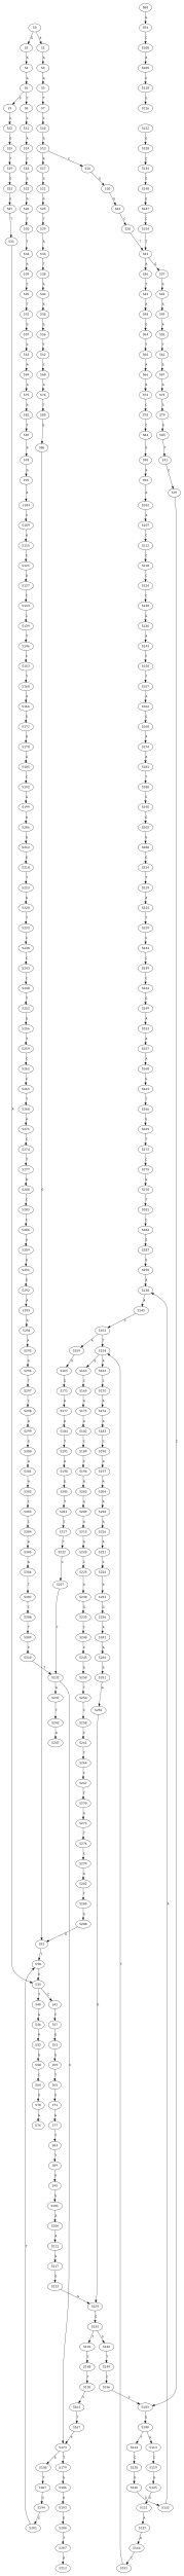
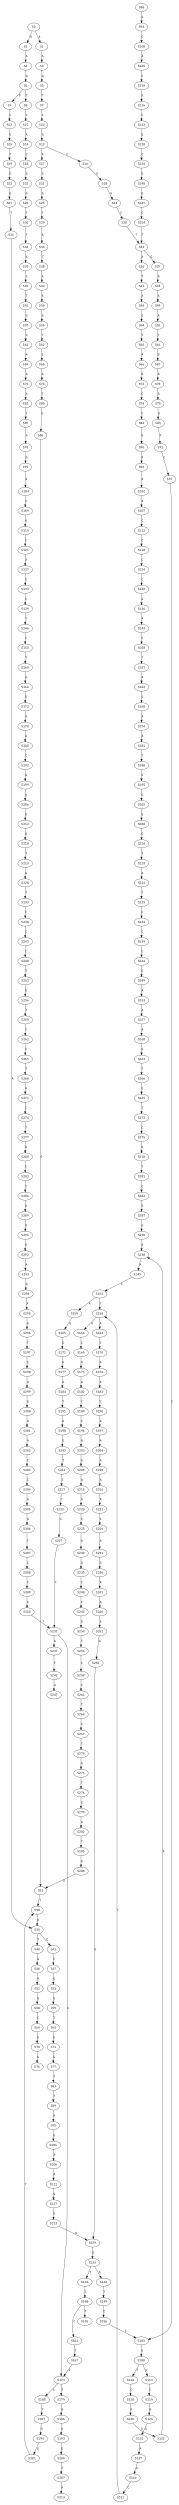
  strict digraph {
    fontname="IBM Plex Mono"
    node [fontname="IBM Plex Mono"]
    edge [fontname="IBM Plex Mono"]
    S0
    S1
    S2
    S3
    S4
    S5
    S6
    S7
    S8
    S9
    S10
    S11
    S12
    S13
    S14
    S15
    S16
    S17
    S18
    S19
    S20
    S21
    S22
    S23
    S24
    S25
    S26
    S27
    S28
    S29
    S30
    S31
    S32
    S33
    S34
    S35
    S36
    S37
    S38
    S39
    S40
    S41
    S42
    S43
    S44
    S45
    S46
    S47
    S48
    S49
    S50
    S51
    S52
    S53
    S54
    S55
    S56
    S57
    S58
    S59
    S60
    S61
    S62
    S63
    S64
    S65
    S66
    S67
    S68
    S69
    S70
    S71
    S72
    S73
    S74
    S75
    S76
    S77
    S78
    S79
    S80
    S81
    S83
    S84
    S85
    S86
    S87
    S89
    S90
    S91
    S92
    S93
    S88
    S94
    S95
    S96
    S97
    S98
    S99
    S100
    S101
    S102
    S103
    S104
    S105
    S106
    S107
    S108
    S109
    S110
    S111
    S112
    S113
    S114
    S115
    S116
    S117
    S118
    S119
    S120
    S121
    S122
    S123
    S124
    S125
    S126
    S127
    S128
    S129
    S130
    S131
    S132
    S133
    S134
    S135
    S136
    S137
    S138
    S139
    S140
    S141
    S142
    S143
    S144
    S145
    S146
    S147
    S148
    S149
    S150
    S151
    S152
    S153
    S154
    S155
    S156
    S157
    S158
    S159
    S160
    S161
    S162
    S163
    S164
    S165
    S166
    S167
    S168
    S169
    S170
    S171
    S172
    S173
    S174
    S175
    S176
    S177
    S178
    S179
    S180
    S181
    S182
    S183
    S184
    S185
    S186
    S187
    S188
    S189
    S190
    S191
    S192
    S193
    S194
    S195
    S196
    S197
    S198
    S199
    S200
    S201
    S202
    S203
    S204
    S205
    S206
    S207
    S208
    S209
    S210
    S211
    S212
    S213
    S214
    S215
    S216
    S217
    S218
    S219
    S220
    S221
    S222
    S223
    S224
    S225
    S226
    S227
    S228
    S229
    S230
    S231
    S232
    S233
    S234
    S235
    S236
    S237
    S238
    n239 [label=S539]
    S240
    S241
    S242
    S243
    S244
    S245
    S246
    S247
    S248
    S249
    S250
    S251
    S252
    S253
    S254
    S255
    S256
    S257
    S258
    S259
    S260
    S261
    S262
    S263
    S264
    S265
    S266
    S267
    S268
    S269
    S270
    S271
    S272
    S273
    S274
    S275
    S276
    S277
    S278
    S279
    S280
    S281
    S282
    S283
    S284
    S285
    S286
    S287
    S288
    S289
    S290
    S291
    S292
    S293
    S294
    S295
    S296
    S297
    S298
    S299
    S300
    S301
    S302
    S303
    S304
    S305
    S306
    S307
    S308
    S309
    S310
    S0 -> S1 [label=A]
    S0 -> S2 [label=G]
    S1 -> S3 [label=A]
    S2 -> S4 [label=A]
    S3 -> S5 [label=G]
    S4 -> S6 [label=G]
    S5 -> S7 [label=T]
    S6 -> S8 [label=C]
    S6 -> S9 [label=G]
    S7 -> S10 [label=C]
    S8 -> S11 [label=C]
    S9 -> S12 [label=C]
    S10 -> S13 [label=G]
    S11 -> S14 [label=A]
    S12 -> S15 [label=G]
    S13 -> S16 [label=C]
    S13 -> S17 [label=A]
    S14 -> S18 [label=C]
    S15 -> S19 [label=T]
    S16 -> S20 [label=G]
    S17 -> S21 [label=G]
    S18 -> S22 [label=G]
    S19 -> S23 [label=G]
    S20 -> S24 [label=G]
    S21 -> S25 [label=G]
    S22 -> S26 [label=G]
    S23 -> S27 [label=G]
    S24 -> S28 [label=C]
    S25 -> S29 [label=T]
    S26 -> S30 [label=T]
    S27 -> S31 [label=T]
    S28 -> S32 [label=T]
    S29 -> S33 [label=A]
    S30 -> S34 [label=T]
    S31 -> S35 [label=A]
    S32 -> S36 [label=A]
    S32 -> S37 [label=G]
    S33 -> S38 [label=T]
    S34 -> S39 [label=A]
    S35 -> S40 [label=T]
    S35 -> S41 [label=C]
    S36 -> S42 [label=T]
    S37 -> S43 [label=G]
    S38 -> S44 [label=A]
    S39 -> S45 [label=C]
    S40 -> S46 [label=G]
    S41 -> S47 [label=C]
    S42 -> S48 [label=A]
    S43 -> S49 [label=A]
    S44 -> S50 [label=A]
    S45 -> S51 [label=T]
    S46 -> S52 [label=A]
    S47 -> S53 [label=G]
    S48 -> S54 [label=G]
    S49 -> S55 [label=A]
    S50 -> S56 [label=G]
    S51 -> S57 [label=G]
    S52 -> S58 [label=G]
    S53 -> S59 [label=G]
    S54 -> S60 [label=T]
    S55 -> S61 [label=T]
    S56 -> S62 [label=T]
    S57 -> S63 [label=C]
    S58 -> S64 [label=C]
    S59 -> S65 [label=T]
    S60 -> S66 [label=A]
    S61 -> S67 [label=G]
    S62 -> S68 [label=C]
    S63 -> S69 [label=A]
    S64 -> S70 [label=G]
    S65 -> S71 [label=G]
    S66 -> S72 [label=G]
    S67 -> S73 [label=G]
    S68 -> S74 [label=G]
    S69 -> S75 [label=G]
    S70 -> S76 [label=G]
    S71 -> S77 [label=G]
    S72 -> S78 [label=C]
    S73 -> S79 [label=G]
    S74 -> S80 [label=T]
    S75 -> S81 [label=A]
    S77 -> S83 [label=T]
    S78 -> S84 [label=C]
    S79 -> S85 [label=G]
    S80 -> S86 [label=G]
    S81 -> S87 [label=C]
    S83 -> S89 [label=T]
    S84 -> S90 [label=G]
    S85 -> S91 [label=T]
    S86 -> S92 [label=G]
    S87 -> S93 [label=G]
    S89 -> S95 [label=A]
    S90 -> S96 [label=A]
    S91 -> S97 [label=C]
    S92 -> S98 [label=T]
    S93 -> S99 [label=G]
    S88 -> S94 [label=G]
    S94 -> S100 [label=C]
    S95 -> S101 [label=G]
    S96 -> S102 [label=A]
    S97 -> S103 [label=C]
    S98 -> S35 [label=A]
    S99 -> S104 [label=A]
    S100 -> S105 [label=A]
    S101 -> S106 [label=A]
    S102 -> S107 [label=A]
    S103 -> S108 [label=G]
    S104 -> S109 [label=C]
    S105 -> S110 [label=C]
    S106 -> S111 [label=A]
    S107 -> S112 [label=C]
    S108 -> S113 [label=C]
    S108 -> S114 [label=T]
    S109 -> S115 [label=A]
    S110 -> S116 [label=G]
    S111 -> S117 [label=G]
    S112 -> S118 [label=C]
    S113 -> S119 [label=C]
    S114 -> S120 [label=C]
    S115 -> S121 [label=C]
+   S116 -> S122 [label=C]
    S117 -> S123 [label=G]
    S118 -> S124 [label=C]
    S119 -> S125 [label=G]
    S120 -> S126 [label=G]
    S121 -> S127 [label=A]
    S122 -> S128 [label=G]
    S123 -> S129 [label=G]
    S124 -> S130 [label=C]
    S125 -> S131 [label=G]
    S126 -> S132 [label=G]
    S127 -> S133 [label=C]
    S128 -> S134 [label=C]
    S129 -> S135 [label=G]
    S130 -> S136 [label=G]
    S131 -> S137 [label=A]
    S132 -> S138 [label=A]
    S133 -> S139 [label=C]
    S134 -> S140 [label=G]
    S135 -> S141 [label=T]
    S135 -> S142 [label=G]
    S136 -> S143 [label=A]
    S137 -> S144 [label=A]
    S138 -> S145 [label=A]
    S139 -> S146 [label=T]
    S140 -> S147 [label=G]
    S141 -> S148 [label=C]
    S142 -> S149 [label=T]
    S143 -> S150 [label=C]
    S144 -> S151 [label=C]
    S145 -> S152 [label=C]
    S146 -> S153 [label=C]
    S147 -> S154 [label=C]
    S148 -> S155 [label=T]
    S149 -> S156 [label=C]
    S150 -> S157 [label=T]
    S151 -> S158 [label=T]
    S152 -> S158 [label=T]
    S152 -> S159 [label=A]
    S153 -> S160 [label=T]
    S154 -> S32 [label=T]
-   S155 -> S161 [label=C]
+   S148 -> S161 [label=C]
    S156 -> S103 [label=C]
    S157 -> S162 [label=A]
    S158 -> S163 [label=G]
    S158 -> S164 [label=A]
    S159 -> S165 [label=G]
    S160 -> S166 [label=A]
    S161 -> S167 [label=T]
    S162 -> S168 [label=G]
    S163 -> S169 [label=C]
    S164 -> S170 [label=C]
    S165 -> S171 [label=G]
    S166 -> S172 [label=G]
    S167 -> S173 [label=C]
    S168 -> S174 [label=A]
    S169 -> S175 [label=A]
    S170 -> S176 [label=A]
    S171 -> S177 [label=A]
    S172 -> S178 [label=A]
    S173 -> S179 [label=T]
    S173 -> S180 [label=G]
    S174 -> S181 [label=A]
    S175 -> S182 [label=A]
    S176 -> S183 [label=A]
    S177 -> S184 [label=A]
    S178 -> S185 [label=A]
    S179 -> S186 [label=G]
    S180 -> S187 [label=T]
    S181 -> S188 [label=T]
    S182 -> S189 [label=C]
    S183 -> S190 [label=C]
    S184 -> S191 [label=T]
    S185 -> S192 [label=C]
    S186 -> S193 [label=A]
    S187 -> S194 [label=G]
    S188 -> S195 [label=C]
    S189 -> S196 [label=C]
    S190 -> S197 [label=G]
    S191 -> S198 [label=A]
    S192 -> S199 [label=G]
    S193 -> S200 [label=G]
    S194 -> S201 [label=G]
    S195 -> S202 [label=G]
    S196 -> S203 [label=A]
    S197 -> S204 [label=A]
    S198 -> S205 [label=G]
    S199 -> S206 [label=A]
    S200 -> S207 [label=T]
    S201 -> S98 [label=T]
    S202 -> S208 [label=G]
    S203 -> S209 [label=G]
    S204 -> S210 [label=A]
    S205 -> S211 [label=T]
    S206 -> S212 [label=G]
    S207 -> S213 [label=A]
    S208 -> S214 [label=G]
    S209 -> S215 [label=A]
    S210 -> S216 [label=A]
    S211 -> S217 [label=C]
    S212 -> S218 [label=G]
    S214 -> S219 [label=T]
    S215 -> S220 [label=A]
    S216 -> S221 [label=A]
    S217 -> S222 [label=T]
    S218 -> S223 [label=T]
    S219 -> S224 [label=A]
    S220 -> S225 [label=C]
    S221 -> S226 [label=C]
    S222 -> S227 [label=C]
    S223 -> S228 [label=G]
    S224 -> S229 [label=T]
    S225 -> S230 [label=A]
    S226 -> S231 [label=A]
    S227 -> S232 [label=T]
    S228 -> S233 [label=T]
    S229 -> S234 [label=C]
    S230 -> S235 [label=G]
    S231 -> S236 [label=G]
    S232 -> S173 [label=C]
    S232 -> S237 [label=G]
    S233 -> S238 [label=C]
    S234 -> n239 [label=C]
    S235 -> S240 [label=C]
    S236 -> S241 [label=A]
    S237 -> S242 [label=T]
    S238 -> S243 [label=C]
    n239 -> S244 [label=C]
    S240 -> S245 [label=C]
    S241 -> S246 [label=A]
    S242 -> S247 [label=A]
    S243 -> S248 [label=C]
    S244 -> S249 [label=G]
    S245 -> S250 [label=G]
    S246 -> S251 [label=G]
    S248 -> S252 [label=T]
    S249 -> S253 [label=A]
    S250 -> S254 [label=T]
    S251 -> S255 [label=G]
    S252 -> S256 [label=G]
    S253 -> S257 [label=A]
    S254 -> S258 [label=C]
    S255 -> S129 [label=G]
    S256 -> S259 [label=T]
    S257 -> S260 [label=A]
    S258 -> S261 [label=C]
    S259 -> S262 [label=C]
    S260 -> S263 [label=G]
    S261 -> S264 [label=T]
    S262 -> S265 [label=C]
    S263 -> S266 [label=T]
    S264 -> S267 [label=C]
    S265 -> S268 [label=T]
    S266 -> S269 [label=G]
    S267 -> S270 [label=T]
    S268 -> S271 [label=A]
    S269 -> S272 [label=T]
    S270 -> S273 [label=G]
    S271 -> S274 [label=C]
    S272 -> S275 [label=C]
    S273 -> S276 [label=T]
    S274 -> S277 [label=T]
    S275 -> S278 [label=G]
    S276 -> S279 [label=C]
    S277 -> S280 [label=A]
    S278 -> S281 [label=T]
    S279 -> S282 [label=G]
    S280 -> S283 [label=C]
    S281 -> S284 [label=C]
    S282 -> S285 [label=T]
    S283 -> S286 [label=C]
    S284 -> S287 [label=G]
    S285 -> S288 [label=G]
    S286 -> S289 [label=A]
    S287 -> S290 [label=G]
    S288 -> S92 [label=G]
    S289 -> S291 [label=G]
    S290 -> S138 [label=A]
    S291 -> S292 [label=G]
    S292 -> S293 [label=A]
    S293 -> S294 [label=G]
    S294 -> S295 [label=A]
    S295 -> S296 [label=G]
    S296 -> S297 [label=T]
    S297 -> S298 [label=C]
    S298 -> S299 [label=A]
    S299 -> S300 [label=G]
    S300 -> S301 [label=G]
    S301 -> S302 [label=A]
    S302 -> S303 [label=C]
    S303 -> S304 [label=C]
    S304 -> S305 [label=A]
    S305 -> S306 [label=G]
    S306 -> S307 [label=T]
    S307 -> S308 [label=C]
    S308 -> S309 [label=T]
    S309 -> S310 [label=C]
    S310 -> S232 [label=T]
  }
